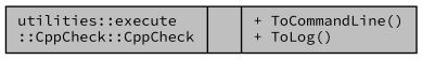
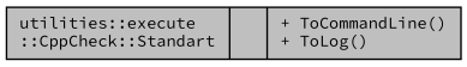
  digraph {
    rankdir=LR
    fontname="Source Code Pro"
-   n1 [color=black fillcolor=grey75 fontcolor=black fontname="Source Code Pro" fontsize=10 height=0.2 label="{utilities::execute\l::CppCheck::CppCheck\n||+ ToCommandLine()\l+ ToLog()\l}" shape=record style=filled width=0.4]
+   n1 [color=black fillcolor=grey75 fontcolor=black fontname="Source Code Pro" fontsize=10 height=0.2 label="{utilities::execute\l::CppCheck::Standart\n||+ ToCommandLine()\l+ ToLog()\l}" shape=record style=filled width=0.4]
  }
